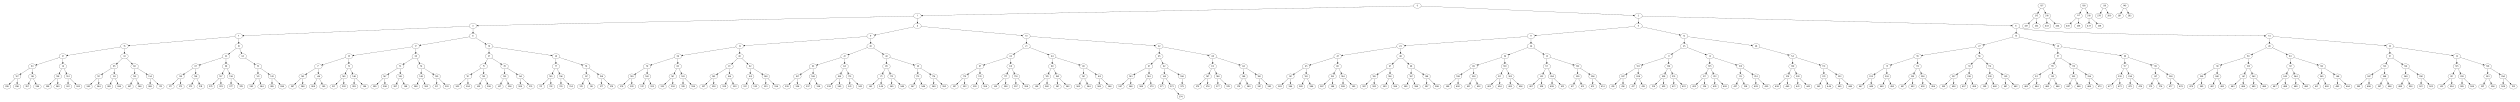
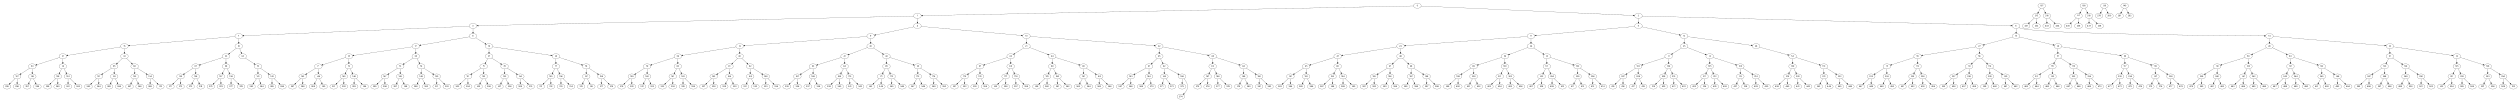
  strict digraph {
    fontname=Inter
    node [fontname=Inter]
    edge [fontname=Inter]
    0
    1
    2
    3
    4
    5
    6
    7
    8
    9
    10
    11
    12
    13
    14
    15
    16
    17
    18
    19
    20
    21
    22
    23
    24
    25
    26
    27
    28
    29
    30
    31
    32
    33
    34
    35
    36
    37
    38
    39
    40
    41
    42
    43
    44
    45
    46
    47
    48
    49
    50
    51
    52
    54
    55
    56
    57
    58
    59
    60
    61
    62
    63
    64
    65
    66
    67
    68
    70
    71
    72
    73
    74
    75
    76
    77
    78
    79
    80
    81
    82
    83
    84
    85
    86
    87
    88
    89
    90
    91
    92
    93
    94
    95
    96
    97
    98
    99
    100
    101
    102
    103
    104
    105
    106
    109
    110
    111
    112
    113
    114
    115
    116
    117
    118
    119
    120
    121
    122
    123
    124
    125
    126
    127
    128
    129
    130
    131
    132
    133
    134
    135
    136
    137
    138
    141
    142
    143
    144
    145
    146
    147
    148
    149
    150
    151
    152
    153
    154
    155
    156
    157
    158
    159
    160
    161
    162
    163
    164
    165
    166
    167
    168
    169
    170
    171
    172
    173
    174
    175
    176
    177
    178
    179
    180
    181
    182
    183
    184
    185
    186
    187
    188
    189
    190
    191
    192
    193
    194
    195
    196
    197
    198
    199
    200
    201
    202
    203
    204
    205
    206
    207
    208
    209
    210
    211
    212
    213
    214
    107
    215
    216
    108
    217
    218
    219
    220
    221
    222
    223
    224
    225
    226
    227
    228
    229
    230
    231
    232
    233
    234
    235
    236
    237
    238
    239
    240
    241
    242
    243
    244
    245
    246
    247
    248
    249
    250
    251
    252
    253
    254
    255
    256
    257
    258
    259
    260
    261
    262
    263
    264
    265
    266
    267
    268
    269
    270
    271
    272
    273
    274
    275
    276
    277
    278
    139
    279
    280
    140
    281
    282
    283
    284
    285
    286
    287
    288
    289
    290
    291
    292
    293
    294
    295
    296
    297
    298
    299
    300
    301
    302
    303
    304
    305
    306
    307
    308
    309
    310
    311
    312
    313
    314
    315
    316
    317
    318
    319
    320
    321
    322
    323
    324
    325
    326
    327
    328
    329
    330
    331
    332
    333
    334
    335
    336
    337
    338
    339
    340
    341
    342
    343
    344
    345
    346
    347
    348
    349
    350
    351
    352
    353
    354
    355
    356
    357
    358
    359
    360
    361
    362
    363
    364
    365
    366
    367
    368
    369
    370
    371
    372
    373
    374
    375
    376
    377
    378
    379
    380
    381
    382
    383
    384
    385
    386
    387
    388
    389
    390
    391
    392
    393
    394
    395
    396
    397
    398
    399
    400
    401
    402
    403
    404
    405
    406
    407
    408
    409
    410
    411
    412
    413
    414
    415
    416
    417
    418
    419
    420
    421
    422
    423
    424
    425
    426
    427
    428
    429
    430
    431
    432
    433
    434
    435
    436
    437
    438
    439
    440
    441
    442
    443
    444
    445
    446
    447
    448
    449
    450
    451
    452
    453
    454
    455
    456
    457
    458
    459
    460
    461
    462
    463
    464
    465
    466
    467
    468
    469
    470
    471
    472
    473
    474
    475
    476
    477
    478
    479
    480
    481
    482
    483
    484
    485
    486
    487
    488
    489
    490
    491
    492
    493
    494
    495
    496
    497
    498
    499
    500
    501
    502
    503
    504
    505
    506
    507
    508
    509
    510
    0 -> 1
    0 -> 2
    1 -> 3
    1 -> 4
    2 -> 5
    2 -> 6
    3 -> 7
    3 -> 8
    4 -> 9
    4 -> 10
    5 -> 11
    5 -> 12
    6 -> 13
    6 -> 14
    7 -> 15
    7 -> 16
    8 -> 17
    8 -> 18
    9 -> 19
    9 -> 20
    10 -> 21
    10 -> 22
    11 -> 23
    11 -> 24
    12 -> 25
    12 -> 26
    13 -> 27
    13 -> 28
    14 -> 29
    14 -> 30
    15 -> 31
    15 -> 32
    16 -> 33
    16 -> 34
    17 -> 35
    17 -> 36
    18 -> 37
    18 -> 38
    19 -> 39
    19 -> 40
    20 -> 41
    20 -> 42
    21 -> 43
    21 -> 44
    22 -> 45
    22 -> 46
    23 -> 47
    23 -> 48
    24 -> 49
    24 -> 50
    25 -> 51
    25 -> 52
    26 -> 54
    27 -> 55
    27 -> 56
    28 -> 57
    28 -> 58
    29 -> 59
    29 -> 60
    30 -> 61
    30 -> 62
    31 -> 63
    31 -> 64
    32 -> 65
    32 -> 66
    33 -> 67
    33 -> 68
    34 -> 70
    35 -> 71
    35 -> 72
    36 -> 73
    36 -> 74
    37 -> 75
    37 -> 76
    38 -> 77
    38 -> 78
    39 -> 79
    39 -> 80
    40 -> 81
    40 -> 82
    41 -> 83
    41 -> 84
    42 -> 85
    42 -> 86
    43 -> 87
    43 -> 88
    44 -> 89
    44 -> 90
    45 -> 91
    45 -> 92
    46 -> 93
    46 -> 94
    47 -> 95
    47 -> 96
    48 -> 97
    48 -> 98
    49 -> 99
    49 -> 100
    50 -> 101
    50 -> 102
    51 -> 103
    51 -> 104
    52 -> 105
    52 -> 106
    54 -> 109
    54 -> 110
    55 -> 111
    55 -> 112
    56 -> 113
    56 -> 114
    57 -> 115
    57 -> 116
    58 -> 117
    58 -> 118
    59 -> 119
    59 -> 120
    60 -> 121
    60 -> 122
    61 -> 123
    61 -> 124
    62 -> 125
    62 -> 126
    63 -> 127
    63 -> 128
    64 -> 129
    64 -> 130
    65 -> 131
    65 -> 132
    66 -> 133
    66 -> 134
    67 -> 135
    67 -> 136
    68 -> 137
    68 -> 138
    70 -> 141
    70 -> 142
    71 -> 143
    71 -> 144
    72 -> 145
    72 -> 146
    73 -> 147
    73 -> 148
    74 -> 149
    74 -> 150
    75 -> 151
    75 -> 152
    76 -> 153
    76 -> 154
    77 -> 155
    77 -> 156
    78 -> 157
    78 -> 158
    79 -> 159
    79 -> 160
    80 -> 161
    80 -> 162
    81 -> 163
    81 -> 164
    82 -> 165
    82 -> 166
    83 -> 167
    83 -> 168
    84 -> 169
    84 -> 170
    85 -> 171
    85 -> 172
    86 -> 173
    86 -> 174
    87 -> 175
    87 -> 176
    88 -> 177
    88 -> 178
    89 -> 179
    89 -> 180
    90 -> 181
    90 -> 182
    91 -> 183
    91 -> 184
    92 -> 185
    92 -> 186
    93 -> 187
    93 -> 188
    94 -> 189
    94 -> 190
    95 -> 191
    95 -> 192
    96 -> 193
    96 -> 194
    97 -> 195
    97 -> 196
    98 -> 197
    98 -> 198
    99 -> 199
    99 -> 200
    100 -> 201
    100 -> 202
    101 -> 203
    101 -> 204
    102 -> 205
    102 -> 206
    103 -> 207
    103 -> 208
    104 -> 209
    104 -> 210
    105 -> 211
    105 -> 212
    106 -> 213
    106 -> 214
    109 -> 219
    109 -> 220
    110 -> 221
    110 -> 222
    111 -> 223
    111 -> 224
    112 -> 225
    112 -> 226
    113 -> 227
    113 -> 228
    114 -> 229
    114 -> 230
    115 -> 231
    115 -> 232
    116 -> 233
    116 -> 234
    117 -> 235
    117 -> 236
    118 -> 237
    118 -> 238
    119 -> 239
    119 -> 240
    120 -> 241
    120 -> 242
    121 -> 243
    121 -> 244
    122 -> 245
    122 -> 246
    123 -> 247
    123 -> 248
    124 -> 249
    124 -> 250
    125 -> 251
    125 -> 252
    126 -> 253
    126 -> 254
    127 -> 255
    127 -> 256
    128 -> 257
    128 -> 258
    129 -> 259
    129 -> 260
    130 -> 261
    130 -> 262
    131 -> 263
    131 -> 264
    132 -> 265
    132 -> 266
    133 -> 267
    133 -> 268
    134 -> 269
    134 -> 270
    135 -> 271
    135 -> 272
    136 -> 273
    136 -> 274
    137 -> 275
    137 -> 276
    138 -> 277
    138 -> 278
    141 -> 283
    141 -> 284
    142 -> 285
    142 -> 286
    143 -> 287
    143 -> 288
    144 -> 289
    144 -> 290
    145 -> 291
    145 -> 292
    146 -> 293
    146 -> 294
    147 -> 295
    147 -> 296
    148 -> 297
    148 -> 298
    149 -> 299
    149 -> 300
    150 -> 301
    150 -> 302
    151 -> 303
    151 -> 304
    152 -> 305
    152 -> 306
    153 -> 307
    153 -> 308
    154 -> 309
    154 -> 310
    155 -> 311
    155 -> 312
    156 -> 313
    156 -> 314
    157 -> 315
    157 -> 316
    158 -> 317
    158 -> 318
    159 -> 319
    159 -> 320
    160 -> 321
    160 -> 322
    161 -> 323
    161 -> 324
    162 -> 325
    162 -> 326
    163 -> 327
    163 -> 328
    164 -> 329
    164 -> 330
    165 -> 331
    165 -> 332
    166 -> 333
    166 -> 334
    167 -> 335
    167 -> 336
    168 -> 337
    168 -> 338
    169 -> 339
    169 -> 340
    170 -> 341
    170 -> 342
    171 -> 343
    171 -> 344
    172 -> 345
    172 -> 346
    173 -> 347
    173 -> 348
    174 -> 349
    174 -> 350
    175 -> 351
    175 -> 352
    176 -> 353
    176 -> 354
    177 -> 355
    177 -> 356
    178 -> 357
    178 -> 358
    179 -> 359
    179 -> 360
    180 -> 361
    180 -> 362
    181 -> 363
    181 -> 364
    182 -> 365
    182 -> 366
    183 -> 367
    183 -> 368
    184 -> 369
    184 -> 370
    185 -> 371
    185 -> 372
    186 -> 373
-   372 -> 374
+   186 -> 374
    187 -> 375
    187 -> 376
    188 -> 377
    188 -> 378
    189 -> 379
    189 -> 380
    190 -> 381
    190 -> 382
    191 -> 383
    191 -> 384
    192 -> 385
    192 -> 386
    193 -> 387
    193 -> 388
    194 -> 389
    194 -> 390
    195 -> 391
    195 -> 392
    196 -> 393
    196 -> 394
    197 -> 395
    197 -> 396
    198 -> 397
    198 -> 398
    199 -> 399
    199 -> 400
    200 -> 401
    200 -> 402
    201 -> 403
    201 -> 404
    202 -> 405
    202 -> 406
    203 -> 407
    203 -> 408
    204 -> 409
    204 -> 410
    205 -> 411
    205 -> 412
    206 -> 413
    206 -> 414
    207 -> 415
    207 -> 416
    208 -> 417
    208 -> 418
    209 -> 419
    209 -> 420
    210 -> 421
    210 -> 422
    211 -> 423
    211 -> 424
    212 -> 425
    212 -> 426
    213 -> 427
    213 -> 428
    214 -> 429
    214 -> 430
    107 -> 215
    107 -> 216
    215 -> 431
    215 -> 432
    216 -> 433
    216 -> 434
    108 -> 217
    108 -> 218
    217 -> 435
    217 -> 436
    218 -> 437
    218 -> 438
    219 -> 439
    219 -> 440
    220 -> 441
    220 -> 442
    221 -> 443
    221 -> 444
    222 -> 445
    222 -> 446
    223 -> 447
    223 -> 448
    224 -> 449
    224 -> 450
    225 -> 451
    225 -> 452
    226 -> 453
    226 -> 454
    227 -> 455
    227 -> 456
    228 -> 457
    228 -> 458
    229 -> 459
    229 -> 460
    230 -> 461
    230 -> 462
    231 -> 463
    231 -> 464
    232 -> 465
    232 -> 466
    233 -> 467
    233 -> 468
    234 -> 469
    234 -> 470
    235 -> 471
    235 -> 472
    236 -> 473
    236 -> 474
    237 -> 475
    237 -> 476
    238 -> 477
    238 -> 478
    239 -> 479
    239 -> 480
    240 -> 481
    240 -> 482
    241 -> 483
    241 -> 484
    242 -> 485
    242 -> 486
    243 -> 487
    243 -> 488
    244 -> 489
    244 -> 490
    245 -> 491
    245 -> 492
    246 -> 493
    246 -> 494
    247 -> 495
    247 -> 496
    248 -> 497
    248 -> 498
    249 -> 499
    249 -> 500
    250 -> 501
    250 -> 502
    251 -> 503
    251 -> 504
    252 -> 505
    252 -> 506
    253 -> 507
    253 -> 508
    254 -> 509
    254 -> 510
    139 -> 279
    139 -> 280
    140 -> 281
    140 -> 282
  }
